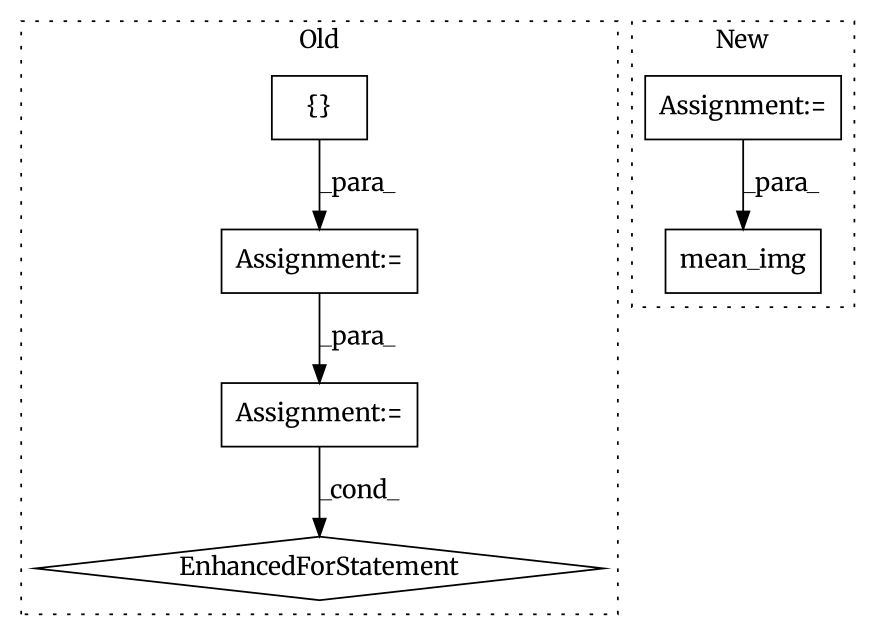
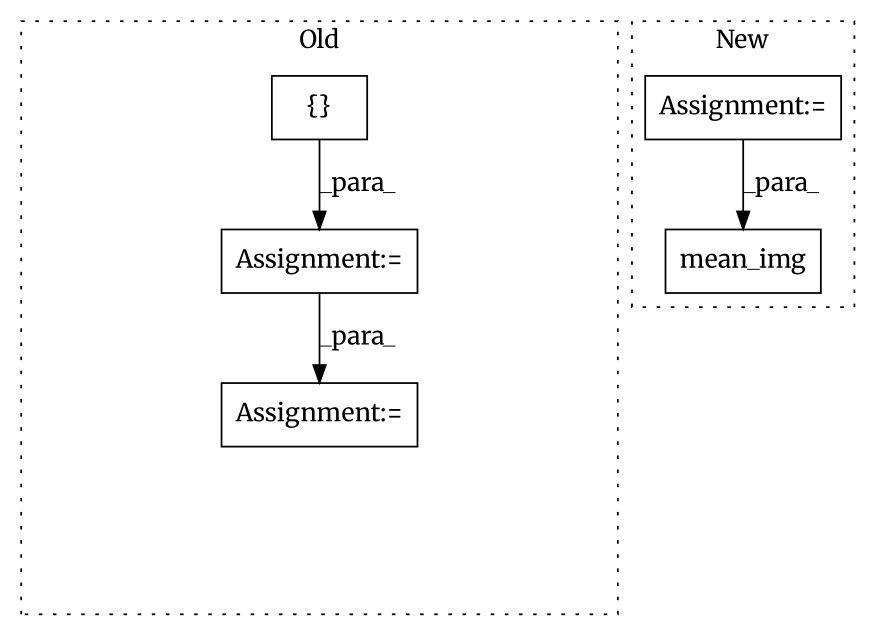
  digraph {
    fontname=Merriweather
    node [a=7 l="53,2" s="44342,44412" shape=box fontname=Merriweather]
    edge [fontname=Merriweather]
-   n1 [a=70 label=EnhancedForStatement shape=diamond]
    n2 [a=4 l=2 label="{}" s=44039]
    n3 [l=1 label="Assignment:=" s=44026]
    n4 [label="Assignment:="]
    n5 [a=32 l="20,-5" label=mean_img s="44514,44662"]
    n6 [l=24 label="Assignment:=" s=44630]
    subgraph cluster_1 {
      label=Old
      style=dotted
-     n1
      n2
      n3
      n4
    }
    subgraph cluster_2 {
      label=New
      style=dotted
      n5
      n6
    }
    n2 -> n3 [label=_para_]
    n3 -> n4 [label=_para_]
-   n4 -> n1 [label=_cond_]
    n6 -> n5 [label=_para_]
  }
